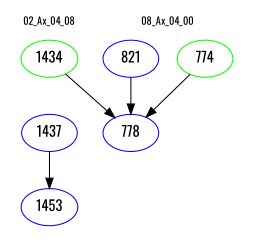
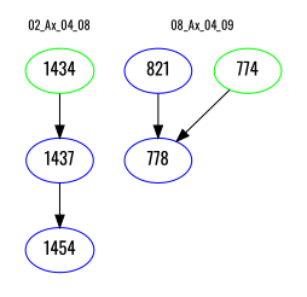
  digraph {
    fontname=Oswald
    node [color=blue fontname=Oswald]
    edge [color=black fontname=Oswald]
    n1 [color=green label=1434]
    n2 [label=1437]
-   n3 [label=1453]
+   n3 [label=1454]
    n4 [color=green label=774]
    n5 [label=778]
    n6 [label=821]
    subgraph cluster_1 {
      color=white
      fontsize=10
      label="02_Ax_04_08"
      n1
      n2
      n3
    }
    subgraph cluster_2 {
      color=white
      fontsize=10
-     label="08_Ax_04_00"
+     label="08_Ax_04_09"
      n4
      n5
      n6
    }
-   n1 -> n5
+   n1 -> n2
    n2 -> n3
    n4 -> n5
    n6 -> n5
  }
